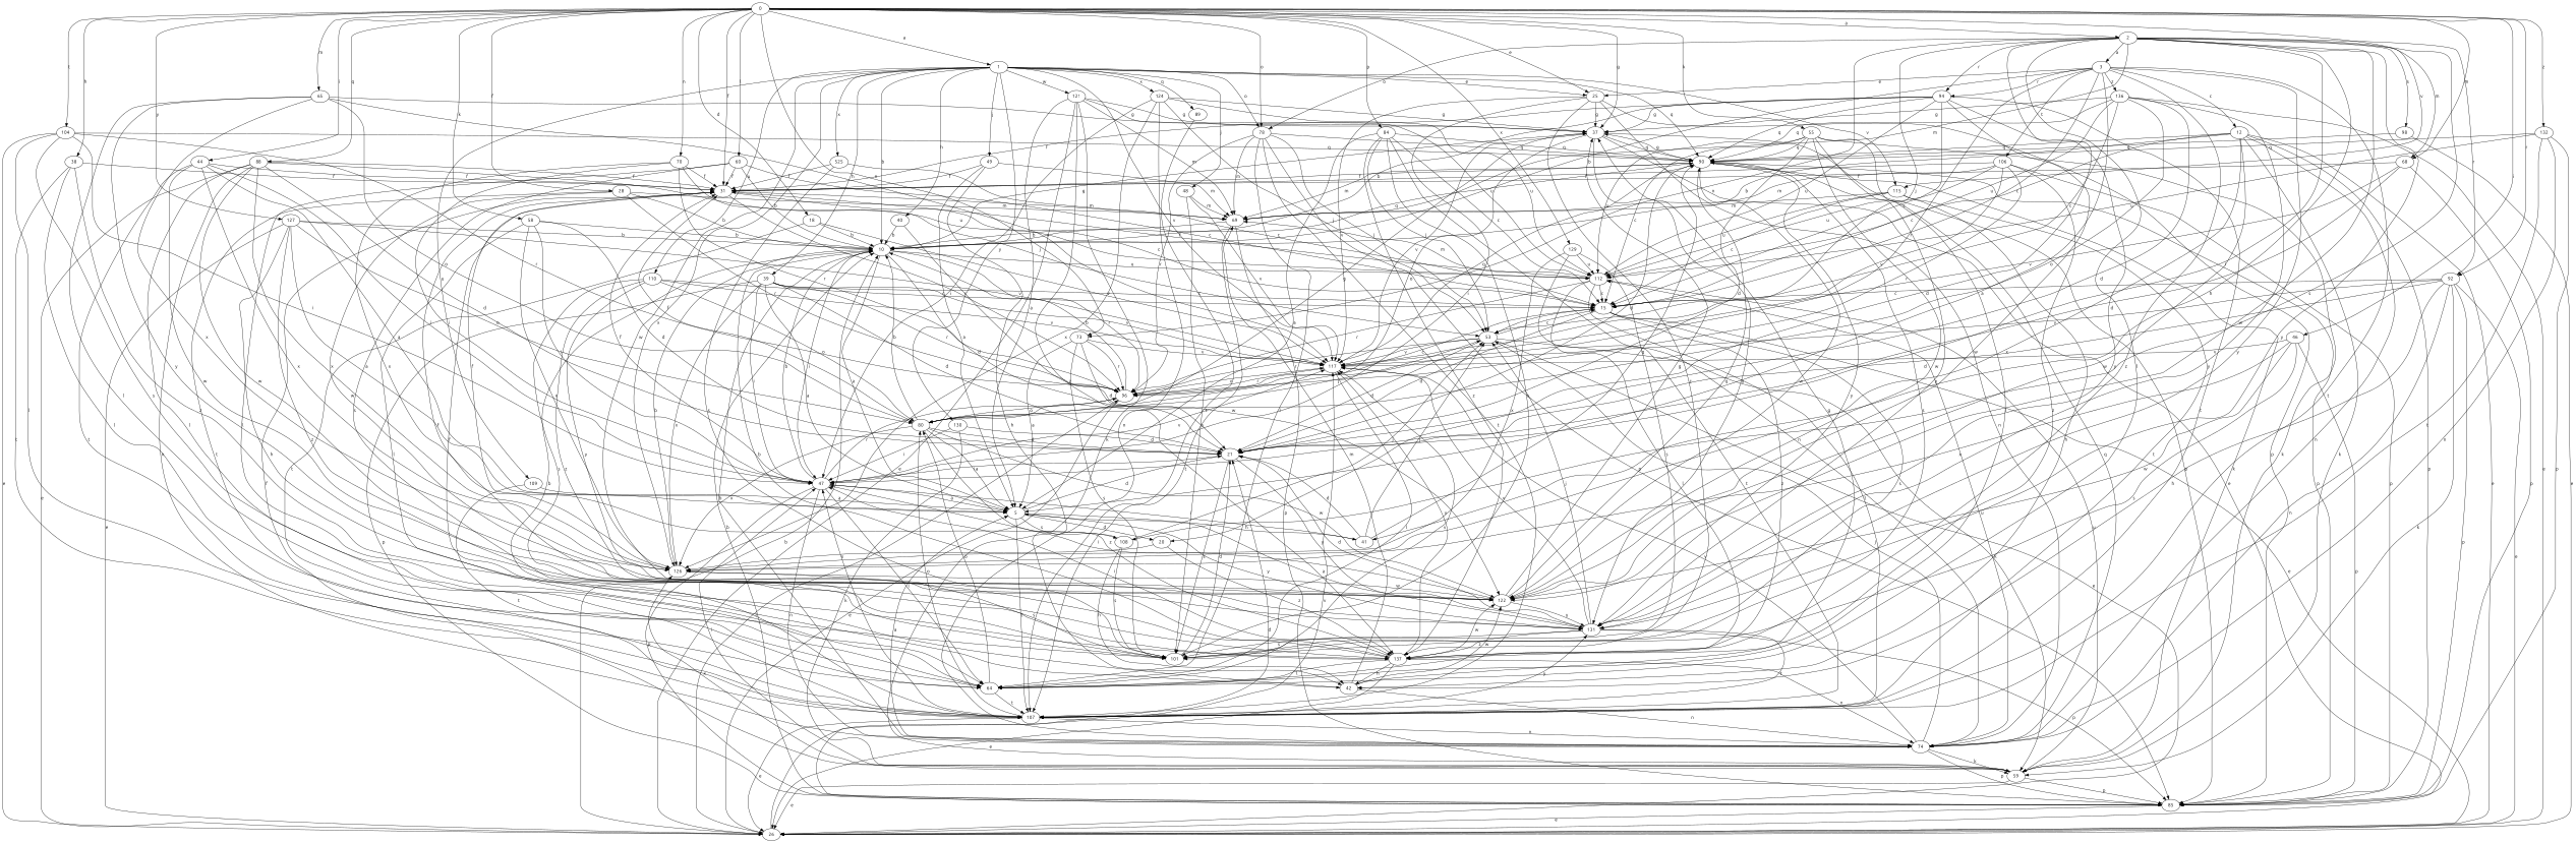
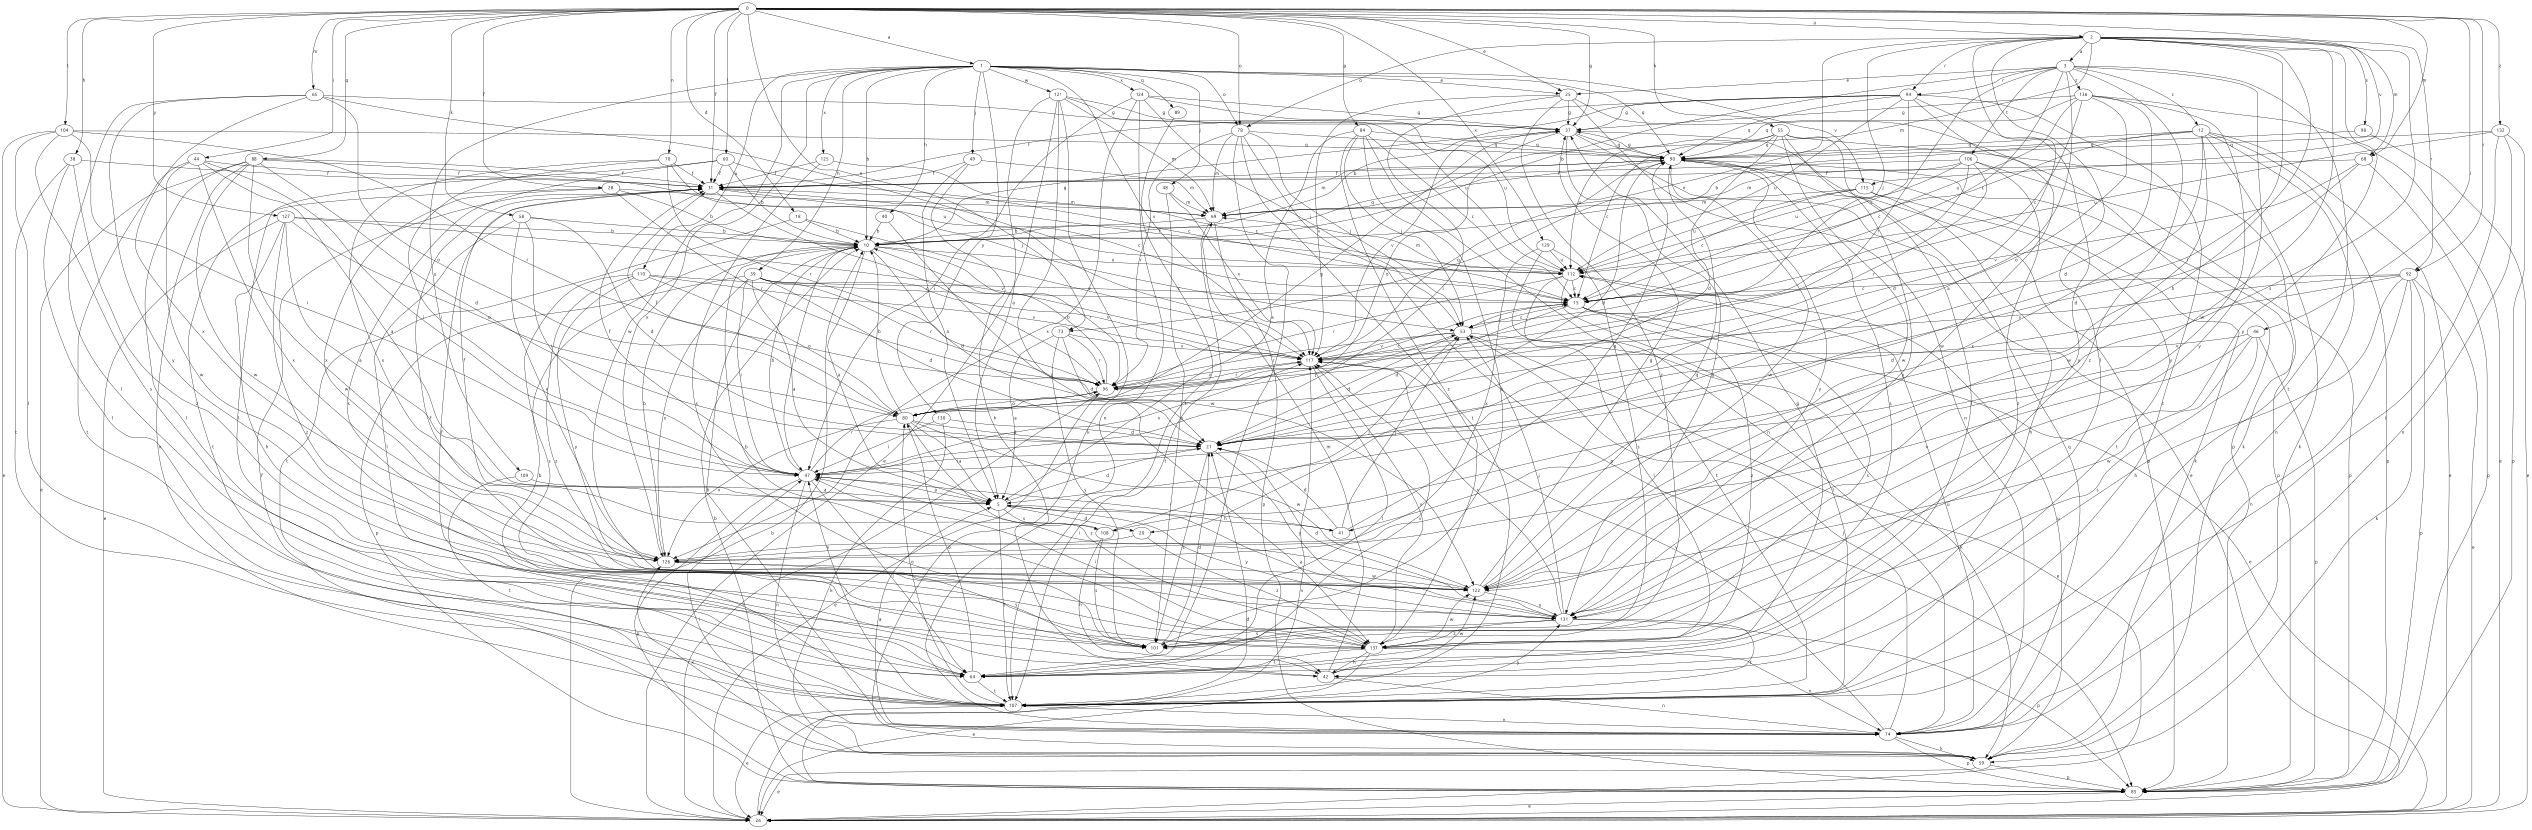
  strict digraph {
    fontname=Ubuntu
    node [fontname=Ubuntu]
    edge [fontname=Ubuntu]
    0
    1
    2
    18
    25
    28
    31
    37
    38
    44
    46
    55
    58
    60
    65
    68
    70
    73
    78
    84
    88
    92
    104
    115
    n25 [label=129]
    127
    132
    10
    39
    40
    48
    49
    89
    90
    109
    110
    117
    121
    122
    124
-   125 [label=525]
+   125
    126
    130
    3
    20
    41
    47
    53
    64
    69
    94
    98
    n53 [label=108]
    131
    107
    137
    74
    85
    96
    15
    26
    80
    5
    101
    21
    112
    59
    42
    12
    106
    136
    0 -> 1 [label=a]
    0 -> 2 [label=a]
    0 -> 18 [label=d]
    0 -> 25 [label=e]
    0 -> 28 [label=f]
    0 -> 31 [label=f]
    0 -> 37 [label=g]
    0 -> 38 [label=h]
    0 -> 44 [label=i]
    0 -> 46 [label=i]
    0 -> 55 [label=k]
    0 -> 58 [label=k]
    0 -> 60 [label=l]
    0 -> 65 [label=m]
    0 -> 68 [label=m]
    0 -> 70 [label=n]
    0 -> 73 [label=n]
    0 -> 78 [label=o]
    0 -> 84 [label=p]
    0 -> 88 [label=q]
    0 -> 92 [label=r]
    0 -> 104 [label=t]
    0 -> 115 [label=v]
    0 -> n25 [label=x]
    0 -> 127 [label=y]
    0 -> 132 [label=z]
    1 -> 25 [label=e]
    1 -> 78 [label=o]
    1 -> 115 [label=v]
    1 -> 10 [label=b]
    1 -> 39 [label=h]
    1 -> 40 [label=h]
    1 -> 48 [label=j]
    1 -> 49 [label=j]
    1 -> 89 [label=q]
    1 -> 90 [label=q]
    1 -> 109 [label=u]
    1 -> 110 [label=u]
    1 -> 117 [label=v]
    1 -> 121 [label=w]
    1 -> 122 [label=w]
    1 -> 124 [label=x]
    1 -> 125 [label=x]
    1 -> 126 [label=x]
    1 -> 130 [label=y]
    2 -> 68 [label=m]
    2 -> 73 [label=n]
    2 -> 78 [label=o]
    2 -> 92 [label=r]
    2 -> 122 [label=w]
    2 -> 3 [label=a]
    2 -> 20 [label=d]
    2 -> 41 [label=h]
    2 -> 47 [label=i]
    2 -> 53 [label=j]
    2 -> 64 [label=l]
    2 -> 69 [label=m]
    2 -> 94 [label=r]
    2 -> 98 [label=s]
    2 -> n53 [label=s]
    2 -> 131 [label=y]
    18 -> 10 [label=b]
    18 -> 117 [label=v]
    18 -> 107 [label=t]
    25 -> 37 [label=g]
    25 -> 117 [label=v]
    25 -> 47 [label=i]
    25 -> 137 [label=z]
    25 -> 74 [label=n]
    25 -> 85 [label=p]
    28 -> 10 [label=b]
    28 -> 122 [label=w]
    28 -> 69 [label=m]
    28 -> 107 [label=t]
    28 -> 96 [label=r]
    31 -> 69 [label=m]
    31 -> 96 [label=r]
    31 -> 15 [label=c]
    37 -> 90 [label=q]
    37 -> 117 [label=v]
    37 -> 131 [label=y]
    37 -> 85 [label=p]
    37 -> 26 [label=e]
    37 -> 80 [label=o]
    38 -> 31 [label=f]
    38 -> 64 [label=l]
    38 -> 107 [label=t]
    38 -> 137 [label=z]
    44 -> 31 [label=f]
    44 -> 122 [label=w]
    44 -> 126 [label=x]
    44 -> 47 [label=i]
    44 -> 107 [label=t]
    44 -> 5 [label=a]
    46 -> 117 [label=v]
    46 -> 122 [label=w]
    46 -> 126 [label=x]
    46 -> 85 [label=p]
    46 -> 101 [label=s]
    55 -> 90 [label=q]
    55 -> 122 [label=w]
    55 -> 64 [label=l]
    55 -> 131 [label=y]
    55 -> 15 [label=c]
    55 -> 21 [label=d]
    55 -> 112 [label=u]
    55 -> 59 [label=k]
    58 -> 10 [label=b]
    58 -> 126 [label=x]
    58 -> 47 [label=i]
    58 -> 64 [label=l]
    58 -> 21 [label=d]
    60 -> 31 [label=f]
    60 -> 10 [label=b]
    60 -> 64 [label=l]
    60 -> 15 [label=c]
    60 -> 101 [label=s]
    65 -> 37 [label=g]
    65 -> 117 [label=v]
    65 -> 126 [label=x]
    65 -> 64 [label=l]
    65 -> 131 [label=y]
    65 -> 80 [label=o]
    68 -> 31 [label=f]
    68 -> 117 [label=v]
    68 -> 85 [label=p]
    68 -> 21 [label=d]
    70 -> 31 [label=f]
    70 -> 126 [label=x]
    70 -> 47 [label=i]
    70 -> 53 [label=j]
    70 -> 96 [label=r]
    73 -> 117 [label=v]
    73 -> 96 [label=r]
    73 -> 5 [label=a]
    73 -> 101 [label=s]
    73 -> 21 [label=d]
    78 -> 90 [label=q]
    78 -> 53 [label=j]
    78 -> 64 [label=l]
    78 -> 69 [label=m]
    78 -> 107 [label=t]
    78 -> 85 [label=p]
    78 -> 96 [label=r]
    84 -> 90 [label=q]
    84 -> 53 [label=j]
    84 -> 137 [label=z]
    84 -> 74 [label=n]
    84 -> 15 [label=c]
    84 -> 5 [label=a]
    84 -> 101 [label=s]
    88 -> 31 [label=f]
    88 -> 122 [label=w]
    88 -> 126 [label=x]
    88 -> 64 [label=l]
    88 -> 74 [label=n]
    88 -> 26 [label=e]
    88 -> 21 [label=d]
    88 -> 112 [label=u]
    92 -> 117 [label=v]
    92 -> 74 [label=n]
    92 -> 85 [label=p]
    92 -> 15 [label=c]
    92 -> 26 [label=e]
    92 -> 21 [label=d]
    92 -> 59 [label=k]
    92 -> 42 [label=h]
    104 -> 90 [label=q]
    104 -> 47 [label=i]
    104 -> 64 [label=l]
    104 -> 96 [label=r]
    104 -> 26 [label=e]
    104 -> 101 [label=s]
    115 -> 69 [label=m]
    115 -> 107 [label=t]
    115 -> 15 [label=c]
    115 -> 112 [label=u]
    115 -> 42 [label=h]
    n25 -> 126 [label=x]
    n25 -> 107 [label=t]
    n25 -> 101 [label=s]
    n25 -> 112 [label=u]
    127 -> 10 [label=b]
    127 -> 117 [label=v]
    127 -> 137 [label=z]
    127 -> 26 [label=e]
    127 -> 80 [label=o]
    127 -> 5 [label=a]
    127 -> 42 [label=h]
    132 -> 90 [label=q]
    132 -> 107 [label=t]
    132 -> 74 [label=n]
    132 -> 85 [label=p]
    132 -> 112 [label=u]
    10 -> 37 [label=g]
    10 -> 90 [label=q]
    10 -> 47 [label=i]
    10 -> 96 [label=r]
    10 -> 5 [label=a]
    10 -> 21 [label=d]
    10 -> 112 [label=u]
    39 -> 117 [label=v]
    39 -> 126 [label=x]
    39 -> 47 [label=i]
    39 -> 85 [label=p]
    39 -> 96 [label=r]
    39 -> 15 [label=c]
    39 -> 5 [label=a]
    39 -> 21 [label=d]
    40 -> 10 [label=b]
    40 -> 122 [label=w]
    48 -> 117 [label=v]
    48 -> 69 [label=m]
    48 -> 101 [label=s]
    49 -> 31 [label=f]
    49 -> 69 [label=m]
    49 -> 5 [label=a]
    49 -> 42 [label=h]
    89 -> 107 [label=t]
    90 -> 31 [label=f]
    90 -> 37 [label=g]
    90 -> 122 [label=w]
    90 -> 69 [label=m]
    90 -> 131 [label=y]
    90 -> 85 [label=p]
    90 -> 101 [label=s]
    90 -> 21 [label=d]
    90 -> 59 [label=k]
    109 -> 107 [label=t]
    109 -> 5 [label=a]
    110 -> 117 [label=v]
    110 -> 131 [label=y]
    110 -> 137 [label=z]
    110 -> 15 [label=c]
    110 -> 80 [label=o]
    110 -> 101 [label=s]
    117 -> 90 [label=q]
    117 -> 64 [label=l]
    117 -> 96 [label=r]
    121 -> 37 [label=g]
    121 -> 69 [label=m]
    121 -> 137 [label=z]
    121 -> 26 [label=e]
    121 -> 5 [label=a]
    121 -> 112 [label=u]
    121 -> 59 [label=k]
    122 -> 37 [label=g]
    122 -> 90 [label=q]
    122 -> 47 [label=i]
    122 -> 131 [label=y]
    124 -> 37 [label=g]
    124 -> 126 [label=x]
    124 -> 47 [label=i]
    124 -> 53 [label=j]
    124 -> 74 [label=n]
    124 -> 112 [label=u]
    125 -> 31 [label=f]
    125 -> 15 [label=c]
    125 -> 101 [label=s]
    126 -> 10 [label=b]
    126 -> 122 [label=w]
    126 -> 101 [label=s]
    130 -> 47 [label=i]
    130 -> 21 [label=d]
    130 -> 59 [label=k]
    3 -> 25 [label=e]
    3 -> 10 [label=b]
    3 -> 94 [label=r]
    3 -> 131 [label=y]
    3 -> 107 [label=t]
    3 -> 137 [label=z]
    3 -> 96 [label=r]
    3 -> 15 [label=c]
    3 -> 5 [label=a]
    3 -> 12 [label=c]
    3 -> 106 [label=t]
    3 -> 136 [label=z]
    20 -> 126 [label=x]
    20 -> 137 [label=z]
    41 -> 90 [label=q]
    41 -> 47 [label=i]
    41 -> 53 [label=j]
    41 -> 21 [label=d]
    47 -> 31 [label=f]
    47 -> 10 [label=b]
    47 -> 117 [label=v]
    47 -> 64 [label=l]
    47 -> 74 [label=n]
    47 -> 85 [label=p]
    47 -> 96 [label=r]
    47 -> 5 [label=a]
    53 -> 117 [label=v]
    53 -> 96 [label=r]
    53 -> 15 [label=c]
    53 -> 26 [label=e]
    53 -> 21 [label=d]
    53 -> 59 [label=k]
    64 -> 117 [label=v]
    64 -> 107 [label=t]
    64 -> 80 [label=o]
    69 -> 10 [label=b]
    69 -> 107 [label=t]
    69 -> 85 [label=p]
    94 -> 31 [label=f]
    94 -> 37 [label=g]
    94 -> 10 [label=b]
    94 -> 90 [label=q]
    94 -> 122 [label=w]
    94 -> 131 [label=y]
    94 -> 107 [label=t]
    94 -> 15 [label=c]
    94 -> 112 [label=u]
    98 -> 90 [label=q]
    98 -> 26 [label=e]
    n53 -> 31 [label=f]
    n53 -> 53 [label=j]
    n53 -> 101 [label=s]
    n53 -> 42 [label=h]
    131 -> 117 [label=v]
    131 -> 53 [label=j]
    131 -> 107 [label=t]
    131 -> 137 [label=z]
    131 -> 85 [label=p]
    131 -> 5 [label=a]
    131 -> 101 [label=s]
    131 -> 21 [label=d]
    107 -> 10 [label=b]
    107 -> 47 [label=i]
    107 -> 131 [label=y]
    107 -> 74 [label=n]
    107 -> 26 [label=e]
    107 -> 80 [label=o]
    137 -> 31 [label=f]
    137 -> 10 [label=b]
    137 -> 117 [label=v]
    137 -> 122 [label=w]
    137 -> 47 [label=i]
    137 -> 64 [label=l]
    137 -> 74 [label=n]
    137 -> 26 [label=e]
    137 -> 42 [label=h]
    74 -> 10 [label=b]
    74 -> 90 [label=q]
    74 -> 117 [label=v]
    74 -> 53 [label=j]
    74 -> 85 [label=p]
    74 -> 5 [label=a]
    74 -> 112 [label=u]
    74 -> 59 [label=k]
    85 -> 10 [label=b]
    85 -> 26 [label=e]
    85 -> 21 [label=d]
    96 -> 10 [label=b]
    96 -> 117 [label=v]
    96 -> 15 [label=c]
    96 -> 26 [label=e]
    96 -> 80 [label=o]
    15 -> 53 [label=j]
    15 -> 137 [label=z]
    15 -> 26 [label=e]
    15 -> 101 [label=s]
    15 -> 21 [label=d]
    26 -> 10 [label=b]
    26 -> 117 [label=v]
    26 -> 96 [label=r]
    80 -> 31 [label=f]
    80 -> 37 [label=g]
    80 -> 10 [label=b]
    80 -> 122 [label=w]
    80 -> 126 [label=x]
    80 -> 53 [label=j]
    80 -> 137 [label=z]
    80 -> 5 [label=a]
    80 -> 21 [label=d]
    5 -> 20 [label=d]
    5 -> 41 [label=h]
    5 -> n53 [label=s]
    5 -> 131 [label=y]
    5 -> 107 [label=t]
    5 -> 21 [label=d]
    101 -> 21 [label=d]
    21 -> 47 [label=i]
    21 -> 131 [label=y]
    21 -> 101 [label=s]
    112 -> 31 [label=f]
    112 -> 64 [label=l]
    112 -> 69 [label=m]
    112 -> 107 [label=t]
    112 -> 96 [label=r]
    112 -> 15 [label=c]
    59 -> 31 [label=f]
    59 -> 126 [label=x]
    59 -> 47 [label=i]
    59 -> 85 [label=p]
    59 -> 26 [label=e]
    59 -> 112 [label=u]
    42 -> 31 [label=f]
    42 -> 37 [label=g]
    42 -> 122 [label=w]
    42 -> 69 [label=m]
    42 -> 74 [label=n]
    12 -> 10 [label=b]
    12 -> 90 [label=q]
    12 -> 122 [label=w]
    12 -> 126 [label=x]
    12 -> 74 [label=n]
    12 -> 85 [label=p]
    12 -> 15 [label=c]
    12 -> 26 [label=e]
    12 -> 59 [label=k]
    106 -> 31 [label=f]
    106 -> 117 [label=v]
    106 -> 69 [label=m]
    106 -> 137 [label=z]
    106 -> 85 [label=p]
    106 -> 96 [label=r]
    106 -> 112 [label=u]
    136 -> 37 [label=g]
    136 -> 90 [label=q]
    136 -> 131 [label=y]
    136 -> 15 [label=c]
    136 -> 26 [label=e]
    136 -> 80 [label=o]
    136 -> 21 [label=d]
    136 -> 112 [label=u]
  }
